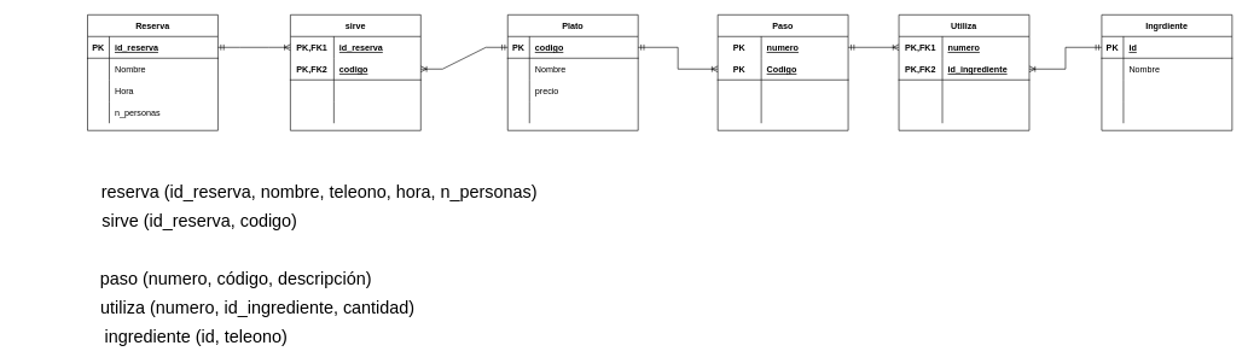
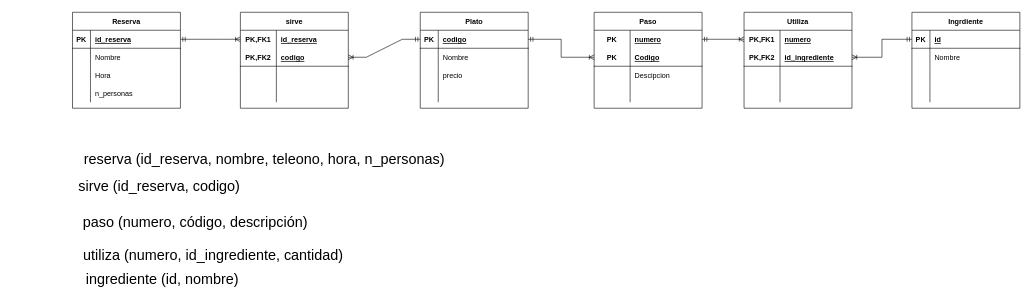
  <mxCell id="0" />
  <mxCell id="1" parent="0" />
  <mxCell id="2" value="Reserva" style="shape=table;startSize=30;container=1;collapsible=1;childLayout=tableLayout;fixedRows=1;rowLines=0;fontStyle=1;align=center;resizeLast=1;" parent="1" vertex="1"><mxGeometry x="120" y="20" width="180" height="160" as="geometry" /></mxCell>
  <mxCell id="3" value="" style="shape=partialRectangle;collapsible=0;dropTarget=0;pointerEvents=0;fillColor=none;top=0;left=0;bottom=1;right=0;points=[[0,0.5],[1,0.5]];portConstraint=eastwest;" parent="2" vertex="1"><mxGeometry y="30" width="180" height="30" as="geometry" /></mxCell>
  <mxCell id="4" value="PK" style="shape=partialRectangle;connectable=0;fillColor=none;top=0;left=0;bottom=0;right=0;fontStyle=1;overflow=hidden;" parent="3" vertex="1"><mxGeometry width="30" height="30" as="geometry"><mxRectangle width="30" height="30" as="alternateBounds" /></mxGeometry></mxCell>
  <mxCell id="5" value="id_reserva" style="shape=partialRectangle;connectable=0;fillColor=none;top=0;left=0;bottom=0;right=0;align=left;spacingLeft=6;fontStyle=5;overflow=hidden;" parent="3" vertex="1"><mxGeometry x="30" width="150" height="30" as="geometry"><mxRectangle width="150" height="30" as="alternateBounds" /></mxGeometry></mxCell>
  <mxCell id="6" value="" style="shape=partialRectangle;collapsible=0;dropTarget=0;pointerEvents=0;fillColor=none;top=0;left=0;bottom=0;right=0;points=[[0,0.5],[1,0.5]];portConstraint=eastwest;" parent="2" vertex="1"><mxGeometry y="60" width="180" height="30" as="geometry" /></mxCell>
  <mxCell id="7" value="" style="shape=partialRectangle;connectable=0;fillColor=none;top=0;left=0;bottom=0;right=0;editable=1;overflow=hidden;" parent="6" vertex="1"><mxGeometry width="30" height="30" as="geometry"><mxRectangle width="30" height="30" as="alternateBounds" /></mxGeometry></mxCell>
  <mxCell id="8" value="Nombre" style="shape=partialRectangle;connectable=0;fillColor=none;top=0;left=0;bottom=0;right=0;align=left;spacingLeft=6;overflow=hidden;" parent="6" vertex="1"><mxGeometry x="30" width="150" height="30" as="geometry"><mxRectangle width="150" height="30" as="alternateBounds" /></mxGeometry></mxCell>
  <mxCell id="9" value="" style="shape=partialRectangle;collapsible=0;dropTarget=0;pointerEvents=0;fillColor=none;top=0;left=0;bottom=0;right=0;points=[[0,0.5],[1,0.5]];portConstraint=eastwest;" parent="2" vertex="1"><mxGeometry y="90" width="180" height="30" as="geometry" /></mxCell>
  <mxCell id="10" value="" style="shape=partialRectangle;connectable=0;fillColor=none;top=0;left=0;bottom=0;right=0;editable=1;overflow=hidden;" parent="9" vertex="1"><mxGeometry width="30" height="30" as="geometry"><mxRectangle width="30" height="30" as="alternateBounds" /></mxGeometry></mxCell>
  <mxCell id="11" value="Hora" style="shape=partialRectangle;connectable=0;fillColor=none;top=0;left=0;bottom=0;right=0;align=left;spacingLeft=6;overflow=hidden;" parent="9" vertex="1"><mxGeometry x="30" width="150" height="30" as="geometry"><mxRectangle width="150" height="30" as="alternateBounds" /></mxGeometry></mxCell>
  <mxCell id="12" value="" style="shape=partialRectangle;collapsible=0;dropTarget=0;pointerEvents=0;fillColor=none;top=0;left=0;bottom=0;right=0;points=[[0,0.5],[1,0.5]];portConstraint=eastwest;" parent="2" vertex="1"><mxGeometry y="120" width="180" height="30" as="geometry" /></mxCell>
  <mxCell id="13" value="" style="shape=partialRectangle;connectable=0;fillColor=none;top=0;left=0;bottom=0;right=0;editable=1;overflow=hidden;" parent="12" vertex="1"><mxGeometry width="30" height="30" as="geometry"><mxRectangle width="30" height="30" as="alternateBounds" /></mxGeometry></mxCell>
  <mxCell id="14" value="n_personas" style="shape=partialRectangle;connectable=0;fillColor=none;top=0;left=0;bottom=0;right=0;align=left;spacingLeft=6;overflow=hidden;" parent="12" vertex="1"><mxGeometry x="30" width="150" height="30" as="geometry"><mxRectangle width="150" height="30" as="alternateBounds" /></mxGeometry></mxCell>
  <mxCell id="15" value="Plato" style="shape=table;startSize=30;container=1;collapsible=1;childLayout=tableLayout;fixedRows=1;rowLines=0;fontStyle=1;align=center;resizeLast=1;" parent="1" vertex="1"><mxGeometry x="700" y="20" width="180" height="160" as="geometry" /></mxCell>
  <mxCell id="16" value="" style="shape=partialRectangle;collapsible=0;dropTarget=0;pointerEvents=0;fillColor=none;top=0;left=0;bottom=1;right=0;points=[[0,0.5],[1,0.5]];portConstraint=eastwest;" parent="15" vertex="1"><mxGeometry y="30" width="180" height="30" as="geometry" /></mxCell>
  <mxCell id="17" value="PK" style="shape=partialRectangle;connectable=0;fillColor=none;top=0;left=0;bottom=0;right=0;fontStyle=1;overflow=hidden;" parent="16" vertex="1"><mxGeometry width="30" height="30" as="geometry"><mxRectangle width="30" height="30" as="alternateBounds" /></mxGeometry></mxCell>
  <mxCell id="18" value="codigo" style="shape=partialRectangle;connectable=0;fillColor=none;top=0;left=0;bottom=0;right=0;align=left;spacingLeft=6;fontStyle=5;overflow=hidden;" parent="16" vertex="1"><mxGeometry x="30" width="150" height="30" as="geometry"><mxRectangle width="150" height="30" as="alternateBounds" /></mxGeometry></mxCell>
  <mxCell id="19" value="" style="shape=partialRectangle;collapsible=0;dropTarget=0;pointerEvents=0;fillColor=none;top=0;left=0;bottom=0;right=0;points=[[0,0.5],[1,0.5]];portConstraint=eastwest;" parent="15" vertex="1"><mxGeometry y="60" width="180" height="30" as="geometry" /></mxCell>
  <mxCell id="20" value="" style="shape=partialRectangle;connectable=0;fillColor=none;top=0;left=0;bottom=0;right=0;editable=1;overflow=hidden;" parent="19" vertex="1"><mxGeometry width="30" height="30" as="geometry"><mxRectangle width="30" height="30" as="alternateBounds" /></mxGeometry></mxCell>
  <mxCell id="21" value="Nombre" style="shape=partialRectangle;connectable=0;fillColor=none;top=0;left=0;bottom=0;right=0;align=left;spacingLeft=6;overflow=hidden;" parent="19" vertex="1"><mxGeometry x="30" width="150" height="30" as="geometry"><mxRectangle width="150" height="30" as="alternateBounds" /></mxGeometry></mxCell>
  <mxCell id="22" value="" style="shape=partialRectangle;collapsible=0;dropTarget=0;pointerEvents=0;fillColor=none;top=0;left=0;bottom=0;right=0;points=[[0,0.5],[1,0.5]];portConstraint=eastwest;" parent="15" vertex="1"><mxGeometry y="90" width="180" height="30" as="geometry" /></mxCell>
  <mxCell id="23" value="" style="shape=partialRectangle;connectable=0;fillColor=none;top=0;left=0;bottom=0;right=0;editable=1;overflow=hidden;" parent="22" vertex="1"><mxGeometry width="30" height="30" as="geometry"><mxRectangle width="30" height="30" as="alternateBounds" /></mxGeometry></mxCell>
  <mxCell id="24" value="precio" style="shape=partialRectangle;connectable=0;fillColor=none;top=0;left=0;bottom=0;right=0;align=left;spacingLeft=6;overflow=hidden;" parent="22" vertex="1"><mxGeometry x="30" width="150" height="30" as="geometry"><mxRectangle width="150" height="30" as="alternateBounds" /></mxGeometry></mxCell>
  <mxCell id="25" value="" style="shape=partialRectangle;collapsible=0;dropTarget=0;pointerEvents=0;fillColor=none;top=0;left=0;bottom=0;right=0;points=[[0,0.5],[1,0.5]];portConstraint=eastwest;" parent="15" vertex="1"><mxGeometry y="120" width="180" height="30" as="geometry" /></mxCell>
  <mxCell id="26" value="" style="shape=partialRectangle;connectable=0;fillColor=none;top=0;left=0;bottom=0;right=0;editable=1;overflow=hidden;" parent="25" vertex="1"><mxGeometry width="30" height="30" as="geometry"><mxRectangle width="30" height="30" as="alternateBounds" /></mxGeometry></mxCell>
  <mxCell id="27" value="" style="shape=partialRectangle;connectable=0;fillColor=none;top=0;left=0;bottom=0;right=0;align=left;spacingLeft=6;overflow=hidden;" parent="25" vertex="1"><mxGeometry x="30" width="150" height="30" as="geometry"><mxRectangle width="150" height="30" as="alternateBounds" /></mxGeometry></mxCell>
  <mxCell id="28" value="sirve" style="shape=table;startSize=30;container=1;collapsible=1;childLayout=tableLayout;fixedRows=1;rowLines=0;fontStyle=1;align=center;resizeLast=1;" parent="1" vertex="1"><mxGeometry x="400" y="20" width="180" height="160" as="geometry" /></mxCell>
  <mxCell id="29" value="" style="shape=partialRectangle;collapsible=0;dropTarget=0;pointerEvents=0;fillColor=none;top=0;left=0;bottom=0;right=0;points=[[0,0.5],[1,0.5]];portConstraint=eastwest;" parent="28" vertex="1"><mxGeometry y="30" width="180" height="30" as="geometry" /></mxCell>
  <mxCell id="30" value="PK,FK1" style="shape=partialRectangle;connectable=0;fillColor=none;top=0;left=0;bottom=0;right=0;fontStyle=1;overflow=hidden;" parent="29" vertex="1"><mxGeometry width="60" height="30" as="geometry"><mxRectangle width="60" height="30" as="alternateBounds" /></mxGeometry></mxCell>
  <mxCell id="31" value="id_reserva" style="shape=partialRectangle;connectable=0;fillColor=none;top=0;left=0;bottom=0;right=0;align=left;spacingLeft=6;fontStyle=5;overflow=hidden;" parent="29" vertex="1"><mxGeometry x="60" width="120" height="30" as="geometry"><mxRectangle width="120" height="30" as="alternateBounds" /></mxGeometry></mxCell>
  <mxCell id="32" value="" style="shape=partialRectangle;collapsible=0;dropTarget=0;pointerEvents=0;fillColor=none;top=0;left=0;bottom=1;right=0;points=[[0,0.5],[1,0.5]];portConstraint=eastwest;" parent="28" vertex="1"><mxGeometry y="60" width="180" height="30" as="geometry" /></mxCell>
  <mxCell id="33" value="PK,FK2" style="shape=partialRectangle;connectable=0;fillColor=none;top=0;left=0;bottom=0;right=0;fontStyle=1;overflow=hidden;" parent="32" vertex="1"><mxGeometry width="60" height="30" as="geometry"><mxRectangle width="60" height="30" as="alternateBounds" /></mxGeometry></mxCell>
  <mxCell id="34" value="codigo" style="shape=partialRectangle;connectable=0;fillColor=none;top=0;left=0;bottom=0;right=0;align=left;spacingLeft=6;fontStyle=5;overflow=hidden;" parent="32" vertex="1"><mxGeometry x="60" width="120" height="30" as="geometry"><mxRectangle width="120" height="30" as="alternateBounds" /></mxGeometry></mxCell>
  <mxCell id="35" value="" style="shape=partialRectangle;collapsible=0;dropTarget=0;pointerEvents=0;fillColor=none;top=0;left=0;bottom=0;right=0;points=[[0,0.5],[1,0.5]];portConstraint=eastwest;" parent="28" vertex="1"><mxGeometry y="90" width="180" height="30" as="geometry" /></mxCell>
  <mxCell id="36" value="" style="shape=partialRectangle;connectable=0;fillColor=none;top=0;left=0;bottom=0;right=0;editable=1;overflow=hidden;" parent="35" vertex="1"><mxGeometry width="60" height="30" as="geometry"><mxRectangle width="60" height="30" as="alternateBounds" /></mxGeometry></mxCell>
  <mxCell id="37" value="" style="shape=partialRectangle;connectable=0;fillColor=none;top=0;left=0;bottom=0;right=0;align=left;spacingLeft=6;overflow=hidden;" parent="35" vertex="1"><mxGeometry x="60" width="120" height="30" as="geometry"><mxRectangle width="120" height="30" as="alternateBounds" /></mxGeometry></mxCell>
  <mxCell id="38" value="" style="shape=partialRectangle;collapsible=0;dropTarget=0;pointerEvents=0;fillColor=none;top=0;left=0;bottom=0;right=0;points=[[0,0.5],[1,0.5]];portConstraint=eastwest;" parent="28" vertex="1"><mxGeometry y="120" width="180" height="30" as="geometry" /></mxCell>
  <mxCell id="39" value="" style="shape=partialRectangle;connectable=0;fillColor=none;top=0;left=0;bottom=0;right=0;editable=1;overflow=hidden;" parent="38" vertex="1"><mxGeometry width="60" height="30" as="geometry"><mxRectangle width="60" height="30" as="alternateBounds" /></mxGeometry></mxCell>
  <mxCell id="40" value="" style="shape=partialRectangle;connectable=0;fillColor=none;top=0;left=0;bottom=0;right=0;align=left;spacingLeft=6;overflow=hidden;" parent="38" vertex="1"><mxGeometry x="60" width="120" height="30" as="geometry"><mxRectangle width="120" height="30" as="alternateBounds" /></mxGeometry></mxCell>
  <mxCell id="41" value="" style="edgeStyle=entityRelationEdgeStyle;fontSize=12;html=1;endArrow=ERoneToMany;startArrow=ERmandOne;rounded=0;exitX=1;exitY=0.5;exitDx=0;exitDy=0;entryX=0;entryY=0.5;entryDx=0;entryDy=0;" parent="1" source="3" target="29" edge="1"><mxGeometry width="100" height="100" relative="1" as="geometry"><mxPoint x="340" y="140" as="sourcePoint" /><mxPoint x="440" y="40" as="targetPoint" /></mxGeometry></mxCell>
  <mxCell id="42" value="" style="edgeStyle=entityRelationEdgeStyle;fontSize=12;html=1;endArrow=ERoneToMany;startArrow=ERmandOne;rounded=0;exitX=0;exitY=0.5;exitDx=0;exitDy=0;entryX=1;entryY=0.5;entryDx=0;entryDy=0;" parent="1" source="16" target="32" edge="1"><mxGeometry width="100" height="100" relative="1" as="geometry"><mxPoint x="310" y="75" as="sourcePoint" /><mxPoint x="410" y="75" as="targetPoint" /></mxGeometry></mxCell>
  <mxCell id="43" value="Utiliza" style="shape=table;startSize=30;container=1;collapsible=1;childLayout=tableLayout;fixedRows=1;rowLines=0;fontStyle=1;align=center;resizeLast=1;" vertex="1" parent="1"><mxGeometry x="1240" y="20" width="180" height="160" as="geometry" /></mxCell>
  <mxCell id="44" value="" style="shape=partialRectangle;collapsible=0;dropTarget=0;pointerEvents=0;fillColor=none;top=0;left=0;bottom=0;right=0;points=[[0,0.5],[1,0.5]];portConstraint=eastwest;" vertex="1" parent="43"><mxGeometry y="30" width="180" height="30" as="geometry" /></mxCell>
  <mxCell id="45" value="PK,FK1" style="shape=partialRectangle;connectable=0;fillColor=none;top=0;left=0;bottom=0;right=0;fontStyle=1;overflow=hidden;" vertex="1" parent="44"><mxGeometry width="60" height="30" as="geometry"><mxRectangle width="60" height="30" as="alternateBounds" /></mxGeometry></mxCell>
  <mxCell id="46" value="numero" style="shape=partialRectangle;connectable=0;fillColor=none;top=0;left=0;bottom=0;right=0;align=left;spacingLeft=6;fontStyle=5;overflow=hidden;" vertex="1" parent="44"><mxGeometry x="60" width="120" height="30" as="geometry"><mxRectangle width="120" height="30" as="alternateBounds" /></mxGeometry></mxCell>
  <mxCell id="47" value="" style="shape=partialRectangle;collapsible=0;dropTarget=0;pointerEvents=0;fillColor=none;top=0;left=0;bottom=1;right=0;points=[[0,0.5],[1,0.5]];portConstraint=eastwest;" vertex="1" parent="43"><mxGeometry y="60" width="180" height="30" as="geometry" /></mxCell>
  <mxCell id="48" value="PK,FK2" style="shape=partialRectangle;connectable=0;fillColor=none;top=0;left=0;bottom=0;right=0;fontStyle=1;overflow=hidden;" vertex="1" parent="47"><mxGeometry width="60" height="30" as="geometry"><mxRectangle width="60" height="30" as="alternateBounds" /></mxGeometry></mxCell>
  <mxCell id="49" value="id_ingrediente" style="shape=partialRectangle;connectable=0;fillColor=none;top=0;left=0;bottom=0;right=0;align=left;spacingLeft=6;fontStyle=5;overflow=hidden;" vertex="1" parent="47"><mxGeometry x="60" width="120" height="30" as="geometry"><mxRectangle width="120" height="30" as="alternateBounds" /></mxGeometry></mxCell>
  <mxCell id="50" value="" style="shape=partialRectangle;collapsible=0;dropTarget=0;pointerEvents=0;fillColor=none;top=0;left=0;bottom=0;right=0;points=[[0,0.5],[1,0.5]];portConstraint=eastwest;" vertex="1" parent="43"><mxGeometry y="90" width="180" height="30" as="geometry" /></mxCell>
  <mxCell id="51" value="" style="shape=partialRectangle;connectable=0;fillColor=none;top=0;left=0;bottom=0;right=0;editable=1;overflow=hidden;" vertex="1" parent="50"><mxGeometry width="60" height="30" as="geometry"><mxRectangle width="60" height="30" as="alternateBounds" /></mxGeometry></mxCell>
  <mxCell id="52" value="" style="shape=partialRectangle;collapsible=0;dropTarget=0;pointerEvents=0;fillColor=none;top=0;left=0;bottom=0;right=0;points=[[0,0.5],[1,0.5]];portConstraint=eastwest;" vertex="1" parent="43"><mxGeometry y="120" width="180" height="30" as="geometry" /></mxCell>
  <mxCell id="53" value="" style="shape=partialRectangle;connectable=0;fillColor=none;top=0;left=0;bottom=0;right=0;editable=1;overflow=hidden;" vertex="1" parent="52"><mxGeometry width="60" height="30" as="geometry"><mxRectangle width="60" height="30" as="alternateBounds" /></mxGeometry></mxCell>
  <mxCell id="54" value="" style="shape=partialRectangle;connectable=0;fillColor=none;top=0;left=0;bottom=0;right=0;align=left;spacingLeft=6;overflow=hidden;" vertex="1" parent="52"><mxGeometry x="60" width="120" height="30" as="geometry"><mxRectangle width="120" height="30" as="alternateBounds" /></mxGeometry></mxCell>
  <mxCell id="55" value="Paso" style="shape=table;startSize=30;container=1;collapsible=1;childLayout=tableLayout;fixedRows=1;rowLines=0;fontStyle=1;align=center;resizeLast=1;" vertex="1" parent="1"><mxGeometry x="990" y="20" width="180" height="160" as="geometry" /></mxCell>
  <mxCell id="56" value="" style="shape=partialRectangle;collapsible=0;dropTarget=0;pointerEvents=0;fillColor=none;top=0;left=0;bottom=0;right=0;points=[[0,0.5],[1,0.5]];portConstraint=eastwest;" vertex="1" parent="55"><mxGeometry y="30" width="180" height="30" as="geometry" /></mxCell>
  <mxCell id="57" value="PK" style="shape=partialRectangle;connectable=0;fillColor=none;top=0;left=0;bottom=0;right=0;fontStyle=1;overflow=hidden;" vertex="1" parent="56"><mxGeometry width="60" height="30" as="geometry"><mxRectangle width="60" height="30" as="alternateBounds" /></mxGeometry></mxCell>
  <mxCell id="58" value="numero" style="shape=partialRectangle;connectable=0;fillColor=none;top=0;left=0;bottom=0;right=0;align=left;spacingLeft=6;fontStyle=5;overflow=hidden;" vertex="1" parent="56"><mxGeometry x="60" width="120" height="30" as="geometry"><mxRectangle width="120" height="30" as="alternateBounds" /></mxGeometry></mxCell>
  <mxCell id="59" value="" style="shape=partialRectangle;collapsible=0;dropTarget=0;pointerEvents=0;fillColor=none;top=0;left=0;bottom=1;right=0;points=[[0,0.5],[1,0.5]];portConstraint=eastwest;" vertex="1" parent="55"><mxGeometry y="60" width="180" height="30" as="geometry" /></mxCell>
  <mxCell id="60" value="PK" style="shape=partialRectangle;connectable=0;fillColor=none;top=0;left=0;bottom=0;right=0;fontStyle=1;overflow=hidden;" vertex="1" parent="59"><mxGeometry width="60" height="30" as="geometry"><mxRectangle width="60" height="30" as="alternateBounds" /></mxGeometry></mxCell>
  <mxCell id="61" value="Codigo" style="shape=partialRectangle;connectable=0;fillColor=none;top=0;left=0;bottom=0;right=0;align=left;spacingLeft=6;fontStyle=5;overflow=hidden;" vertex="1" parent="59"><mxGeometry x="60" width="120" height="30" as="geometry"><mxRectangle width="120" height="30" as="alternateBounds" /></mxGeometry></mxCell>
  <mxCell id="62" value="" style="shape=partialRectangle;collapsible=0;dropTarget=0;pointerEvents=0;fillColor=none;top=0;left=0;bottom=0;right=0;points=[[0,0.5],[1,0.5]];portConstraint=eastwest;" vertex="1" parent="55"><mxGeometry y="90" width="180" height="30" as="geometry" /></mxCell>
  <mxCell id="63" value="" style="shape=partialRectangle;connectable=0;fillColor=none;top=0;left=0;bottom=0;right=0;editable=1;overflow=hidden;" vertex="1" parent="62"><mxGeometry width="60" height="30" as="geometry"><mxRectangle width="60" height="30" as="alternateBounds" /></mxGeometry></mxCell>
+ <mxCell id="64" value="Descipcion" style="shape=partialRectangle;connectable=0;fillColor=none;top=0;left=0;bottom=0;right=0;align=left;spacingLeft=6;overflow=hidden;" vertex="1" parent="62"><mxGeometry x="60" width="120" height="30" as="geometry"><mxRectangle width="120" height="30" as="alternateBounds" /></mxGeometry></mxCell>
  <mxCell id="65" value="" style="shape=partialRectangle;collapsible=0;dropTarget=0;pointerEvents=0;fillColor=none;top=0;left=0;bottom=0;right=0;points=[[0,0.5],[1,0.5]];portConstraint=eastwest;" vertex="1" parent="55"><mxGeometry y="120" width="180" height="30" as="geometry" /></mxCell>
  <mxCell id="66" value="" style="shape=partialRectangle;connectable=0;fillColor=none;top=0;left=0;bottom=0;right=0;editable=1;overflow=hidden;" vertex="1" parent="65"><mxGeometry width="60" height="30" as="geometry"><mxRectangle width="60" height="30" as="alternateBounds" /></mxGeometry></mxCell>
  <mxCell id="67" value="" style="shape=partialRectangle;connectable=0;fillColor=none;top=0;left=0;bottom=0;right=0;align=left;spacingLeft=6;overflow=hidden;" vertex="1" parent="65"><mxGeometry x="60" width="120" height="30" as="geometry"><mxRectangle width="120" height="30" as="alternateBounds" /></mxGeometry></mxCell>
  <mxCell id="68" value="" style="edgeStyle=orthogonalEdgeStyle;fontSize=12;html=1;endArrow=ERoneToMany;startArrow=ERmandOne;rounded=0;exitX=1;exitY=0.5;exitDx=0;exitDy=0;entryX=0;entryY=0.5;entryDx=0;entryDy=0;" edge="1" parent="1" source="16" target="59"><mxGeometry width="100" height="100" relative="1" as="geometry"><mxPoint x="710" y="75" as="sourcePoint" /><mxPoint x="990" y="180" as="targetPoint" /></mxGeometry></mxCell>
  <mxCell id="69" value="" style="edgeStyle=orthogonalEdgeStyle;fontSize=12;html=1;endArrow=ERoneToMany;startArrow=ERmandOne;rounded=0;exitX=1;exitY=0.5;exitDx=0;exitDy=0;entryX=0;entryY=0.5;entryDx=0;entryDy=0;" edge="1" parent="1" source="56" target="44"><mxGeometry width="100" height="100" relative="1" as="geometry"><mxPoint x="970" y="280" as="sourcePoint" /><mxPoint x="700" y="470" as="targetPoint" /></mxGeometry></mxCell>
  <mxCell id="70" value="Ingrdiente" style="shape=table;startSize=30;container=1;collapsible=1;childLayout=tableLayout;fixedRows=1;rowLines=0;fontStyle=1;align=center;resizeLast=1;" vertex="1" parent="1"><mxGeometry x="1520" y="20" width="180" height="160" as="geometry" /></mxCell>
  <mxCell id="71" value="" style="shape=partialRectangle;collapsible=0;dropTarget=0;pointerEvents=0;fillColor=none;top=0;left=0;bottom=1;right=0;points=[[0,0.5],[1,0.5]];portConstraint=eastwest;" vertex="1" parent="70"><mxGeometry y="30" width="180" height="30" as="geometry" /></mxCell>
  <mxCell id="72" value="PK" style="shape=partialRectangle;connectable=0;fillColor=none;top=0;left=0;bottom=0;right=0;fontStyle=1;overflow=hidden;" vertex="1" parent="71"><mxGeometry width="30" height="30" as="geometry"><mxRectangle width="30" height="30" as="alternateBounds" /></mxGeometry></mxCell>
  <mxCell id="73" value="id" style="shape=partialRectangle;connectable=0;fillColor=none;top=0;left=0;bottom=0;right=0;align=left;spacingLeft=6;fontStyle=5;overflow=hidden;" vertex="1" parent="71"><mxGeometry x="30" width="150" height="30" as="geometry"><mxRectangle width="150" height="30" as="alternateBounds" /></mxGeometry></mxCell>
  <mxCell id="74" value="" style="shape=partialRectangle;collapsible=0;dropTarget=0;pointerEvents=0;fillColor=none;top=0;left=0;bottom=0;right=0;points=[[0,0.5],[1,0.5]];portConstraint=eastwest;" vertex="1" parent="70"><mxGeometry y="60" width="180" height="30" as="geometry" /></mxCell>
  <mxCell id="75" value="" style="shape=partialRectangle;connectable=0;fillColor=none;top=0;left=0;bottom=0;right=0;editable=1;overflow=hidden;" vertex="1" parent="74"><mxGeometry width="30" height="30" as="geometry"><mxRectangle width="30" height="30" as="alternateBounds" /></mxGeometry></mxCell>
  <mxCell id="76" value="Nombre" style="shape=partialRectangle;connectable=0;fillColor=none;top=0;left=0;bottom=0;right=0;align=left;spacingLeft=6;overflow=hidden;" vertex="1" parent="74"><mxGeometry x="30" width="150" height="30" as="geometry"><mxRectangle width="150" height="30" as="alternateBounds" /></mxGeometry></mxCell>
  <mxCell id="77" value="" style="shape=partialRectangle;collapsible=0;dropTarget=0;pointerEvents=0;fillColor=none;top=0;left=0;bottom=0;right=0;points=[[0,0.5],[1,0.5]];portConstraint=eastwest;" vertex="1" parent="70"><mxGeometry y="90" width="180" height="30" as="geometry" /></mxCell>
  <mxCell id="78" value="" style="shape=partialRectangle;connectable=0;fillColor=none;top=0;left=0;bottom=0;right=0;editable=1;overflow=hidden;" vertex="1" parent="77"><mxGeometry width="30" height="30" as="geometry"><mxRectangle width="30" height="30" as="alternateBounds" /></mxGeometry></mxCell>
  <mxCell id="79" value="" style="shape=partialRectangle;connectable=0;fillColor=none;top=0;left=0;bottom=0;right=0;align=left;spacingLeft=6;overflow=hidden;" vertex="1" parent="77"><mxGeometry x="30" width="150" height="30" as="geometry"><mxRectangle width="150" height="30" as="alternateBounds" /></mxGeometry></mxCell>
  <mxCell id="80" value="" style="shape=partialRectangle;collapsible=0;dropTarget=0;pointerEvents=0;fillColor=none;top=0;left=0;bottom=0;right=0;points=[[0,0.5],[1,0.5]];portConstraint=eastwest;" vertex="1" parent="70"><mxGeometry y="120" width="180" height="30" as="geometry" /></mxCell>
  <mxCell id="81" value="" style="shape=partialRectangle;connectable=0;fillColor=none;top=0;left=0;bottom=0;right=0;editable=1;overflow=hidden;" vertex="1" parent="80"><mxGeometry width="30" height="30" as="geometry"><mxRectangle width="30" height="30" as="alternateBounds" /></mxGeometry></mxCell>
  <mxCell id="82" value="" style="shape=partialRectangle;connectable=0;fillColor=none;top=0;left=0;bottom=0;right=0;align=left;spacingLeft=6;overflow=hidden;" vertex="1" parent="80"><mxGeometry x="30" width="150" height="30" as="geometry"><mxRectangle width="150" height="30" as="alternateBounds" /></mxGeometry></mxCell>
  <mxCell id="83" value="" style="fontSize=12;html=1;endArrow=ERoneToMany;startArrow=ERmandOne;rounded=0;exitX=0;exitY=0.5;exitDx=0;exitDy=0;entryX=1;entryY=0.5;entryDx=0;entryDy=0;edgeStyle=orthogonalEdgeStyle;" edge="1" parent="1" source="71" target="47"><mxGeometry width="100" height="100" relative="1" as="geometry"><mxPoint x="710" y="255" as="sourcePoint" /><mxPoint x="940" y="505" as="targetPoint" /></mxGeometry></mxCell>
  <mxCell id="84" value="&lt;font style=&quot;font-size: 24px&quot;&gt;reserva (id_reserva, nombre, teleono, hora, n_personas)&lt;/font&gt;" style="text;html=1;strokeColor=none;fillColor=none;align=center;verticalAlign=middle;whiteSpace=wrap;rounded=0;" vertex="1" parent="1"><mxGeometry x="110" y="250" width="660" height="30" as="geometry" /></mxCell>
- <mxCell id="85" value="&lt;span style=&quot;font-size: 24px&quot;&gt;sirve (id_reserva, codigo)&lt;/span&gt;" style="text;html=1;strokeColor=none;fillColor=none;align=center;verticalAlign=middle;whiteSpace=wrap;rounded=0;" vertex="1" parent="1"><mxGeometry x="30" y="290" width="490" height="30" as="geometry" /></mxCell>
- <mxCell id="86" value="&lt;span style=&quot;font-size: 24px&quot;&gt;paso (numero, código, descripción)&lt;/span&gt;" style="text;html=1;strokeColor=none;fillColor=none;align=center;verticalAlign=middle;whiteSpace=wrap;rounded=0;" vertex="1" parent="1"><mxGeometry x="80" y="370" width="490" height="30" as="geometry" /></mxCell>
+ <mxCell id="85" value="&lt;span style=&quot;font-size: 24px&quot;&gt;sirve (id_reserva, codigo)&lt;/span&gt;" style="text;html=1;strokeColor=none;fillColor=none;align=center;verticalAlign=middle;whiteSpace=wrap;rounded=0;" vertex="1" parent="1"><mxGeometry x="20" y="295" width="490" height="30" as="geometry" /></mxCell>
+ <mxCell id="86" value="&lt;span style=&quot;font-size: 24px&quot;&gt;paso (numero, código, descripción)&lt;/span&gt;" style="text;html=1;strokeColor=none;fillColor=none;align=center;verticalAlign=middle;whiteSpace=wrap;rounded=0;" vertex="1" parent="1"><mxGeometry x="80" y="355" width="490" height="30" as="geometry" /></mxCell>
  <mxCell id="87" value="&lt;span style=&quot;font-size: 24px&quot;&gt;utiliza (numero, id_ingrediente, cantidad)&lt;/span&gt;" style="text;html=1;strokeColor=none;fillColor=none;align=center;verticalAlign=middle;whiteSpace=wrap;rounded=0;" vertex="1" parent="1"><mxGeometry x="110" y="410" width="490" height="30" as="geometry" /></mxCell>
- <mxCell id="88" value="&lt;span style=&quot;font-size: 24px&quot;&gt;ingrediente (id, teleono)&lt;/span&gt;" style="text;html=1;strokeColor=none;fillColor=none;align=center;verticalAlign=middle;whiteSpace=wrap;rounded=0;" vertex="1" parent="1"><mxGeometry x="20" y="450" width="500" height="30" as="geometry" /></mxCell>
+ <mxCell id="88" value="&lt;span style=&quot;font-size: 24px&quot;&gt;ingrediente (id, nombre)&lt;/span&gt;" style="text;html=1;strokeColor=none;fillColor=none;align=center;verticalAlign=middle;whiteSpace=wrap;rounded=0;" vertex="1" parent="1"><mxGeometry x="20" y="450" width="500" height="30" as="geometry" /></mxCell>
